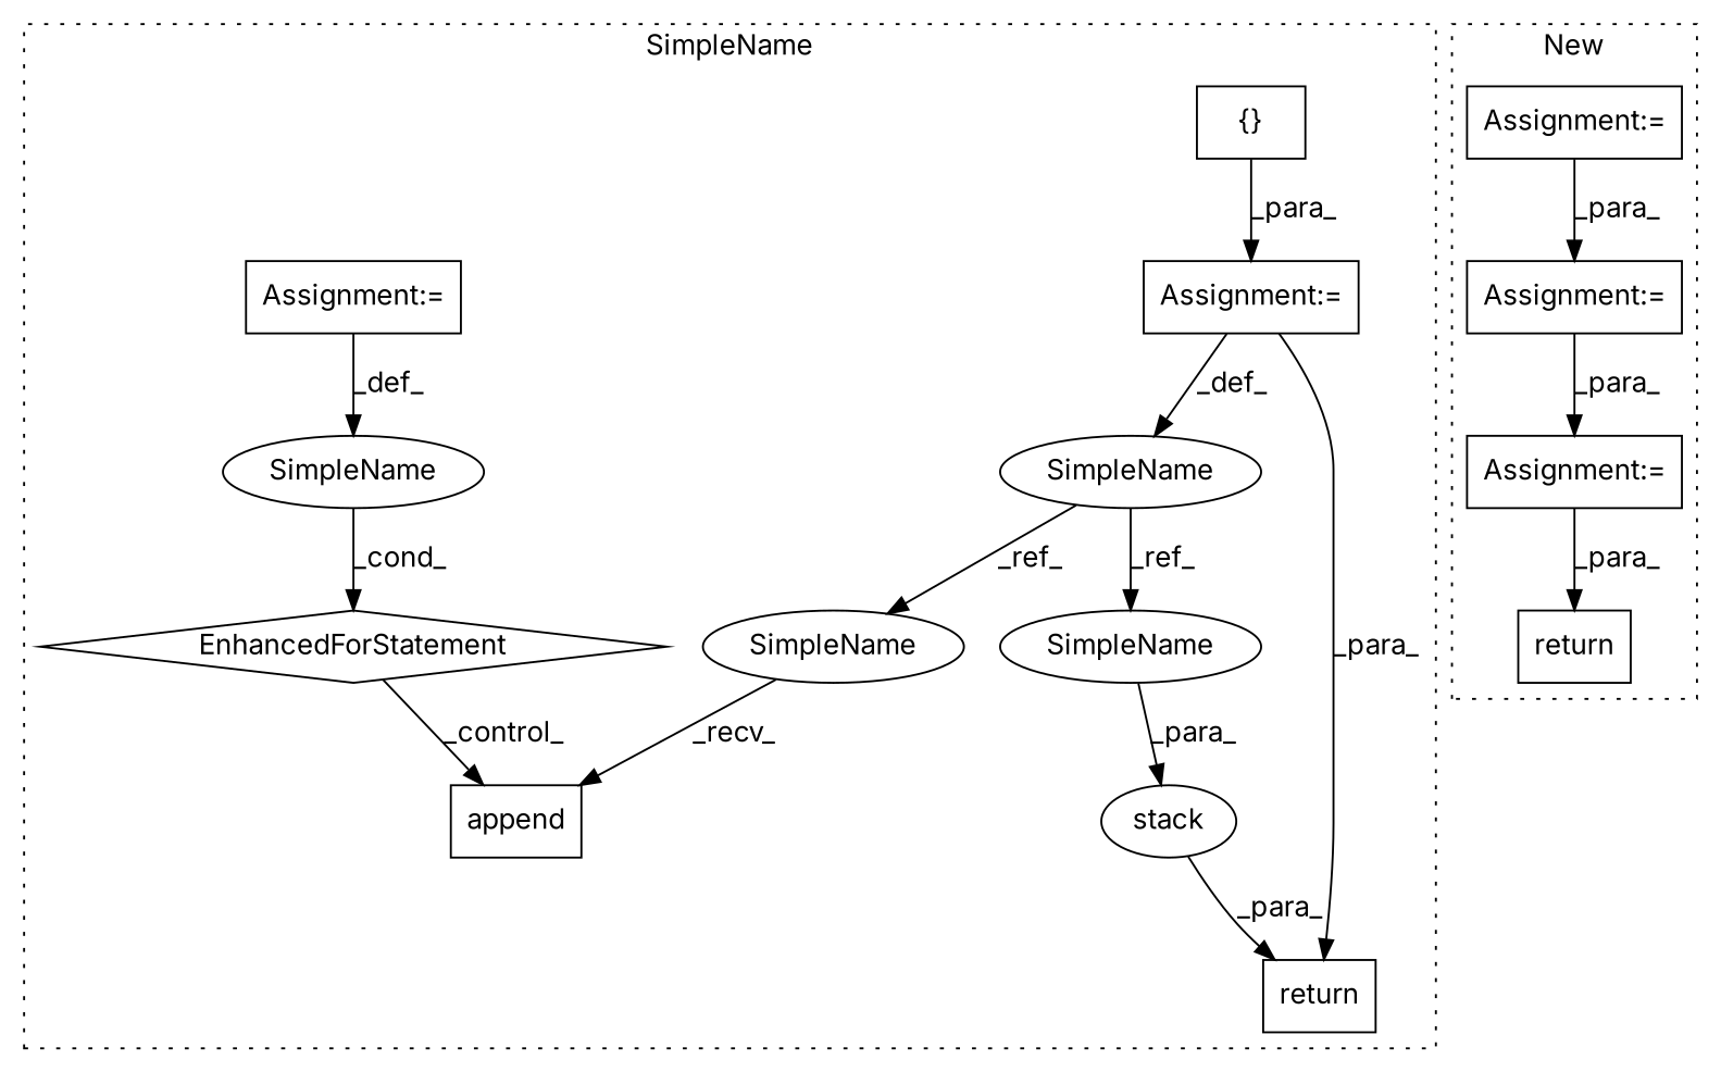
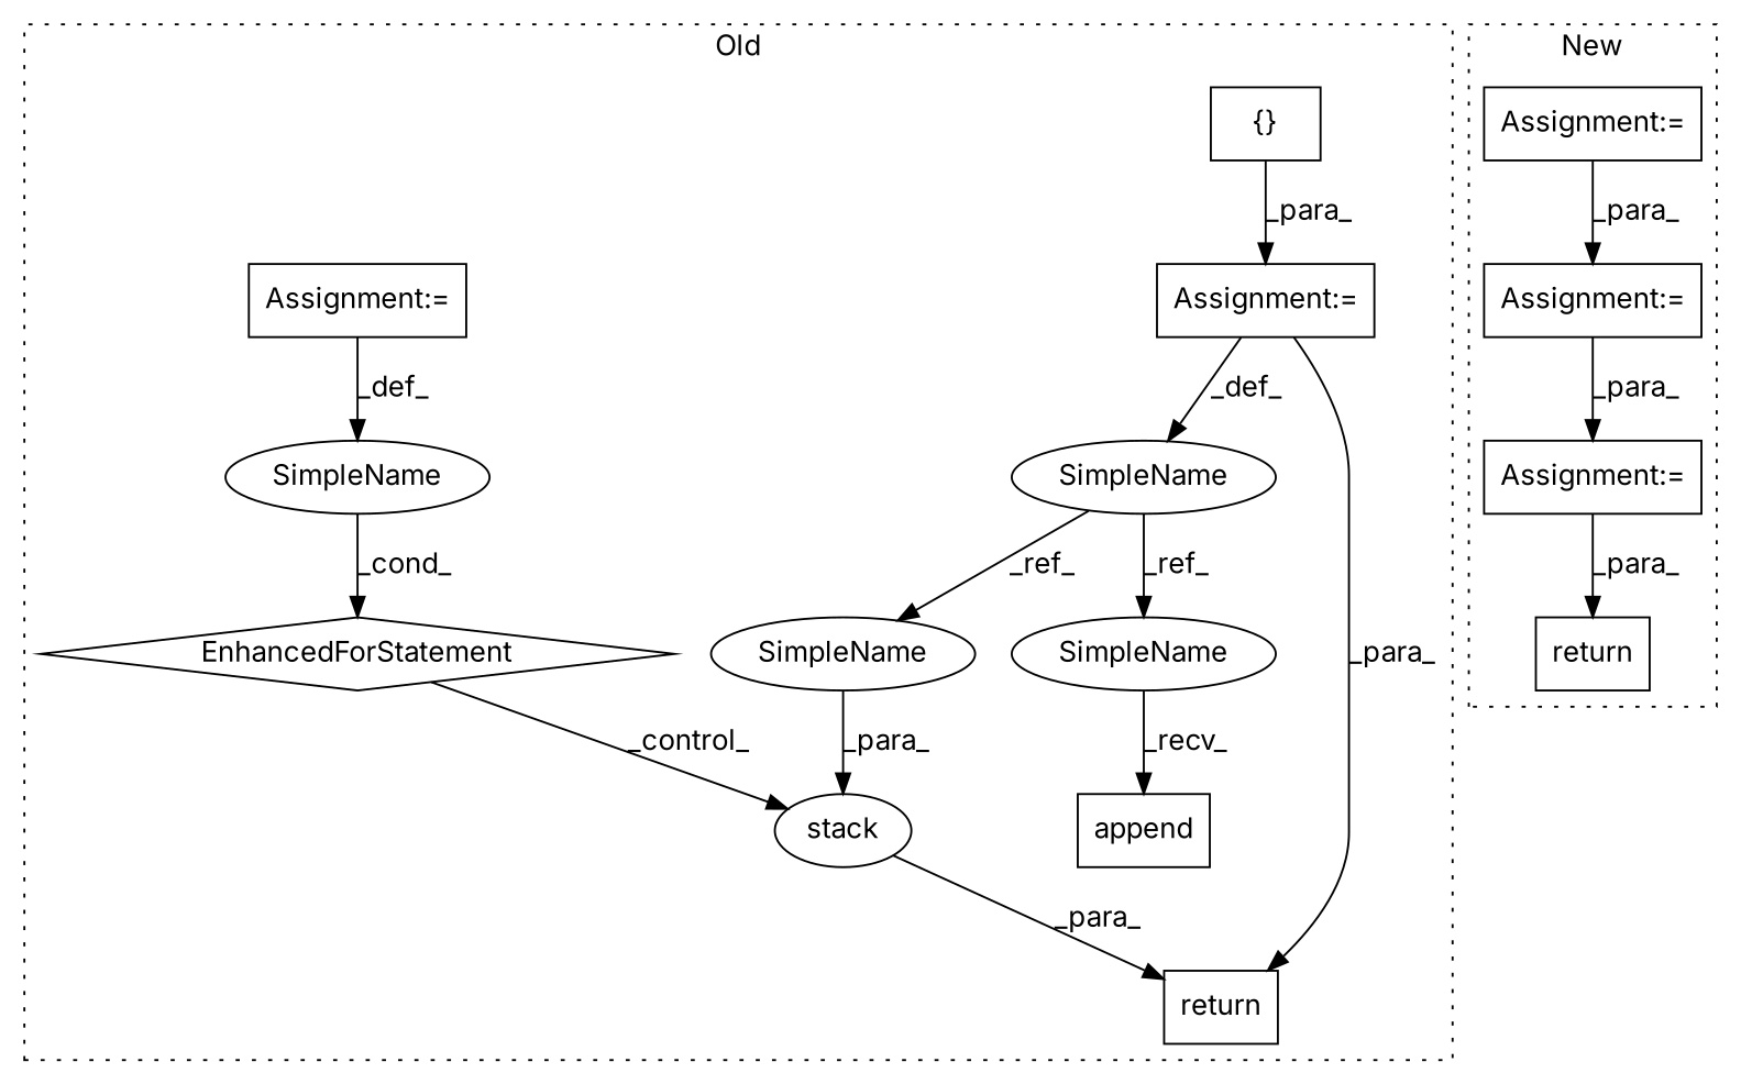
  digraph {
    fontname=Inter
    node [a=7 fontname=Inter l=1 s="59343,59440" shape=box]
    edge [fontname=Inter]
    n1 [a=32 l="6,1" label=stack s="59743,59753" shape=ellipse]
    n2 [a=41 l=7 label=return s=59760]
    n3 [label="Assignment:=" s=59325]
    n4 [a=32 l="7,1" label=append s="59571,59677"]
    n5 [a=70 l="75,2" label=EnhancedForStatement shape=diamond]
    n6 [a=42 l=5 label=SimpleName s=59422 shape=ellipse]
    n7 [a=42 l=4 label=SimpleName s=59321 shape=ellipse]
    n8 [a=4 l=2 label="{}" s=59335]
    n9 [l="75,2" label="Assignment:="]
    n10 [a=42 l=4 label=SimpleName s=59566 shape=ellipse]
    n11 [a=42 l=4 label=SimpleName s=59749 shape=ellipse]
    n12 [a=41 l=7 label=return s=61357]
    n13 [label="Assignment:=" s=60883]
    n14 [label="Assignment:=" s=60581]
    n15 [label="Assignment:=" s=61079]
    subgraph cluster_1 {
-     label=SimpleName
+     label=Old
      style=dotted
      n1
      n2
      n3
      n4
      n5
      n6
      n7
      n8
      n9
      n10
      n11
    }
    subgraph cluster_2 {
      label=New
      style=dotted
      n12
      n13
      n14
      n15
    }
    n1 -> n2 [label=_para_]
    n3 -> n2 [label=_para_]
    n3 -> n7 [label=_def_]
-   n5 -> n4 [label=_control_]
+   n5 -> n1 [label=_control_]
    n6 -> n5 [label=_cond_]
    n7 -> n10 [label=_ref_]
    n7 -> n11 [label=_ref_]
    n8 -> n3 [label=_para_]
    n9 -> n6 [label=_def_]
    n10 -> n4 [label=_recv_]
    n11 -> n1 [label=_para_]
    n13 -> n15 [label=_para_]
    n14 -> n13 [label=_para_]
    n15 -> n12 [label=_para_]
  }
